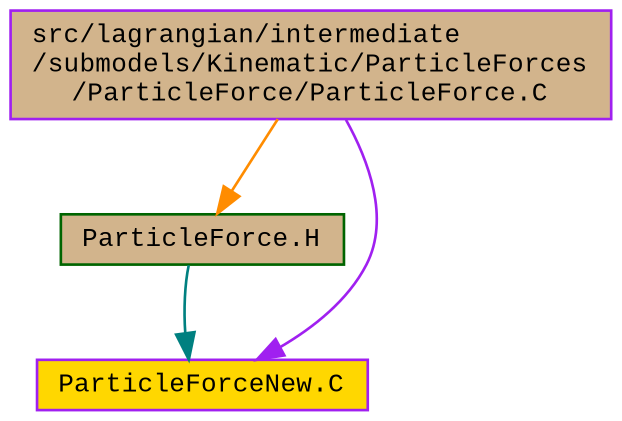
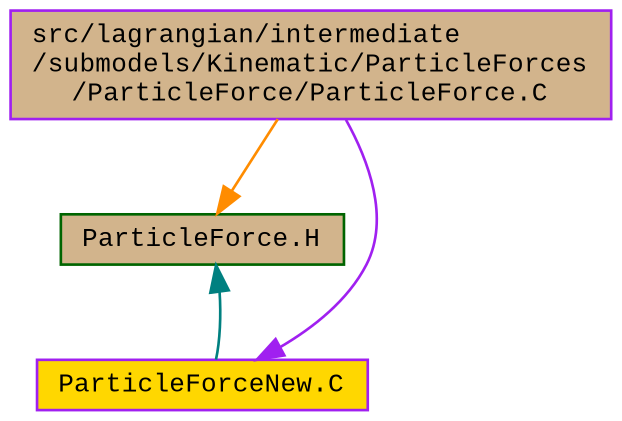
  digraph {
    fontname="Liberation Mono"
    node [color=purple fillcolor=tan fontname="Liberation Mono" fontsize=10 shape=box style=filled]
    edge [fontname="Liberation Mono" fontsize=10 labelfontname=Helvetica labelfontsize=10 style=solid]
    n1 [fontcolor=black height=0.2 label="src/lagrangian/intermediate\l/submodels/Kinematic/ParticleForces\l/ParticleForce/ParticleForce.C" width=0.4]
    n2 [color=darkgreen height=0.2 label="ParticleForce.H" width=0.4]
    n3 [fillcolor=gold height=0.2 label="ParticleForceNew.C" width=0.4]
    n1 -> n2 [color=darkorange]
    n1 -> n3 [color=purple]
-   n2 -> n3 [color=teal]
+   n3 -> n2 [color=teal]
  }
